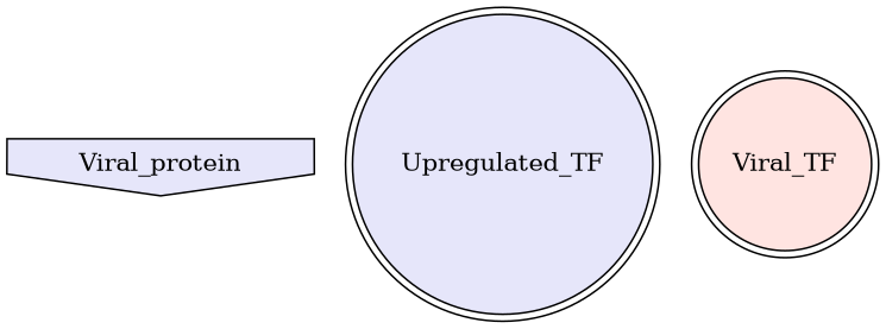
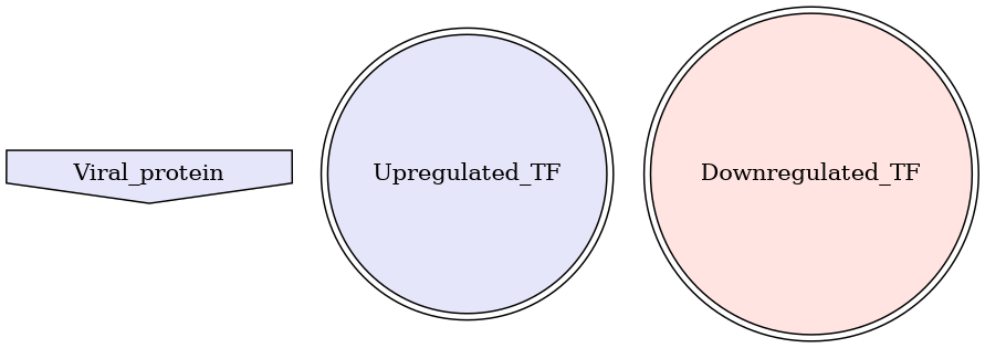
  digraph {
    node [fillcolor=lavender shape=doublecircle style=filled]
    Viral_protein [color=black shape=invhouse]
    Upregulated_TF
-   Downregulated_TF [fillcolor=mistyrose label=Viral_TF]
+   Downregulated_TF [fillcolor=mistyrose]
  }
